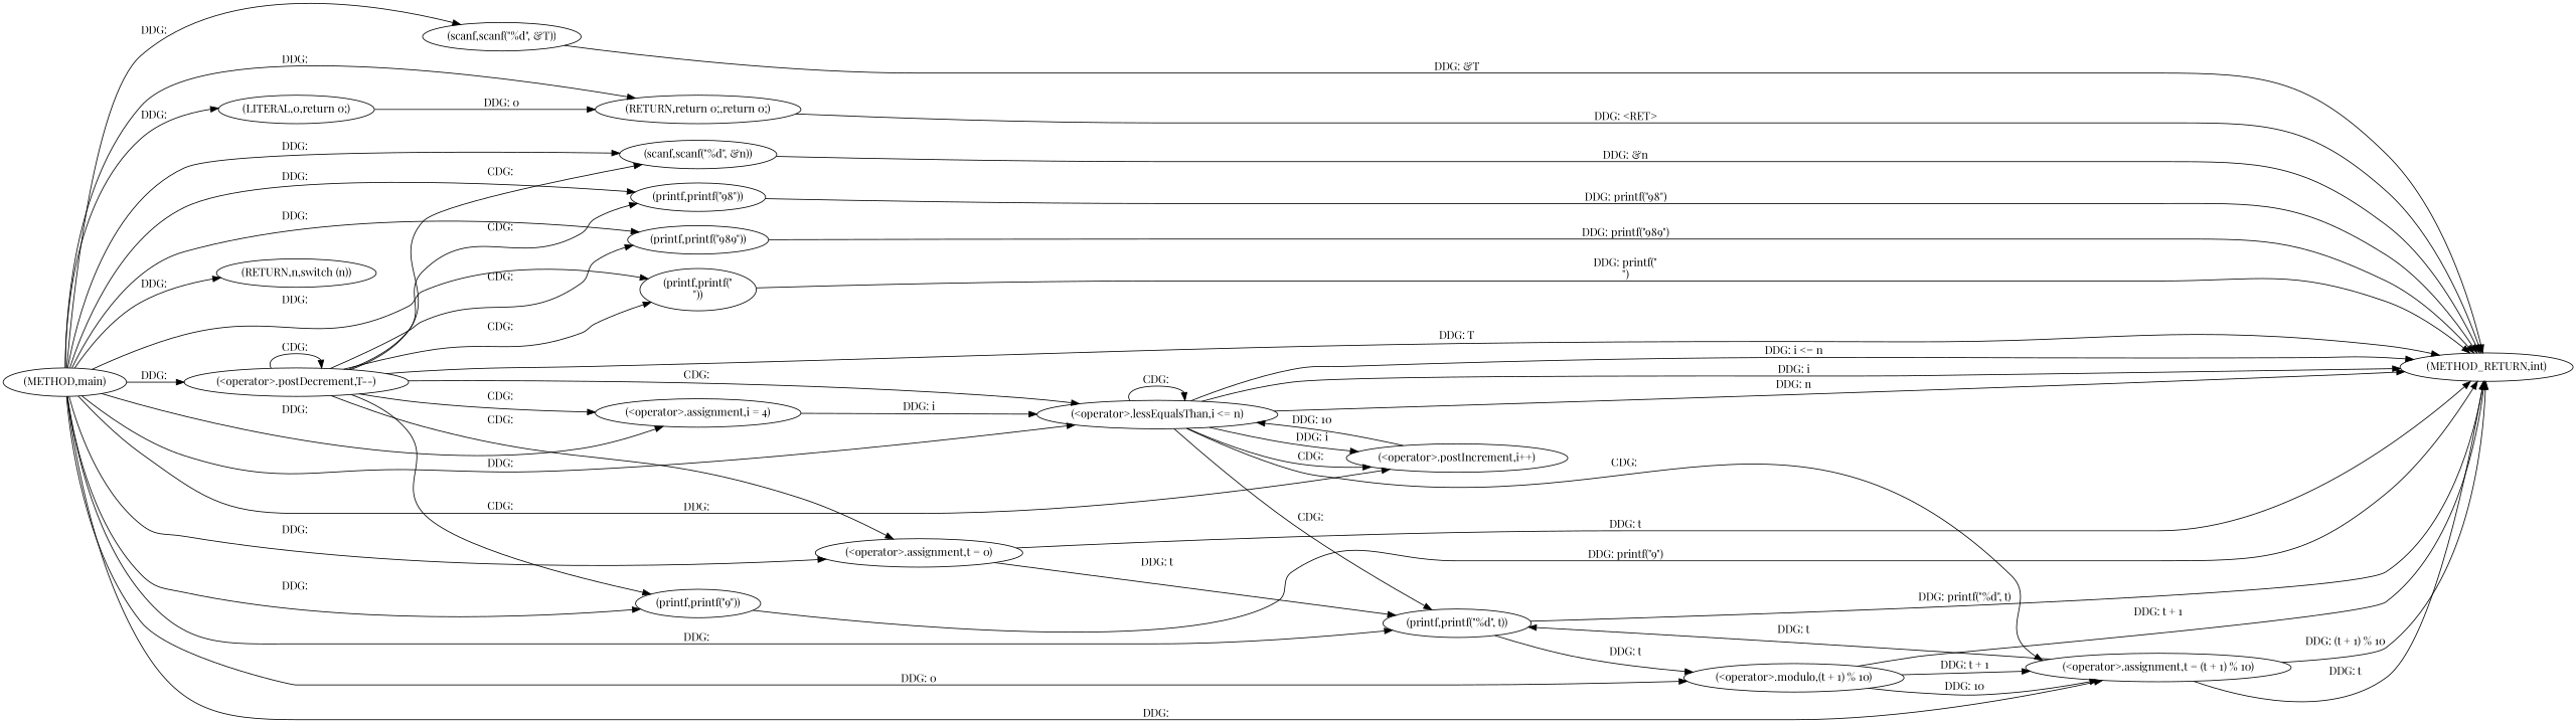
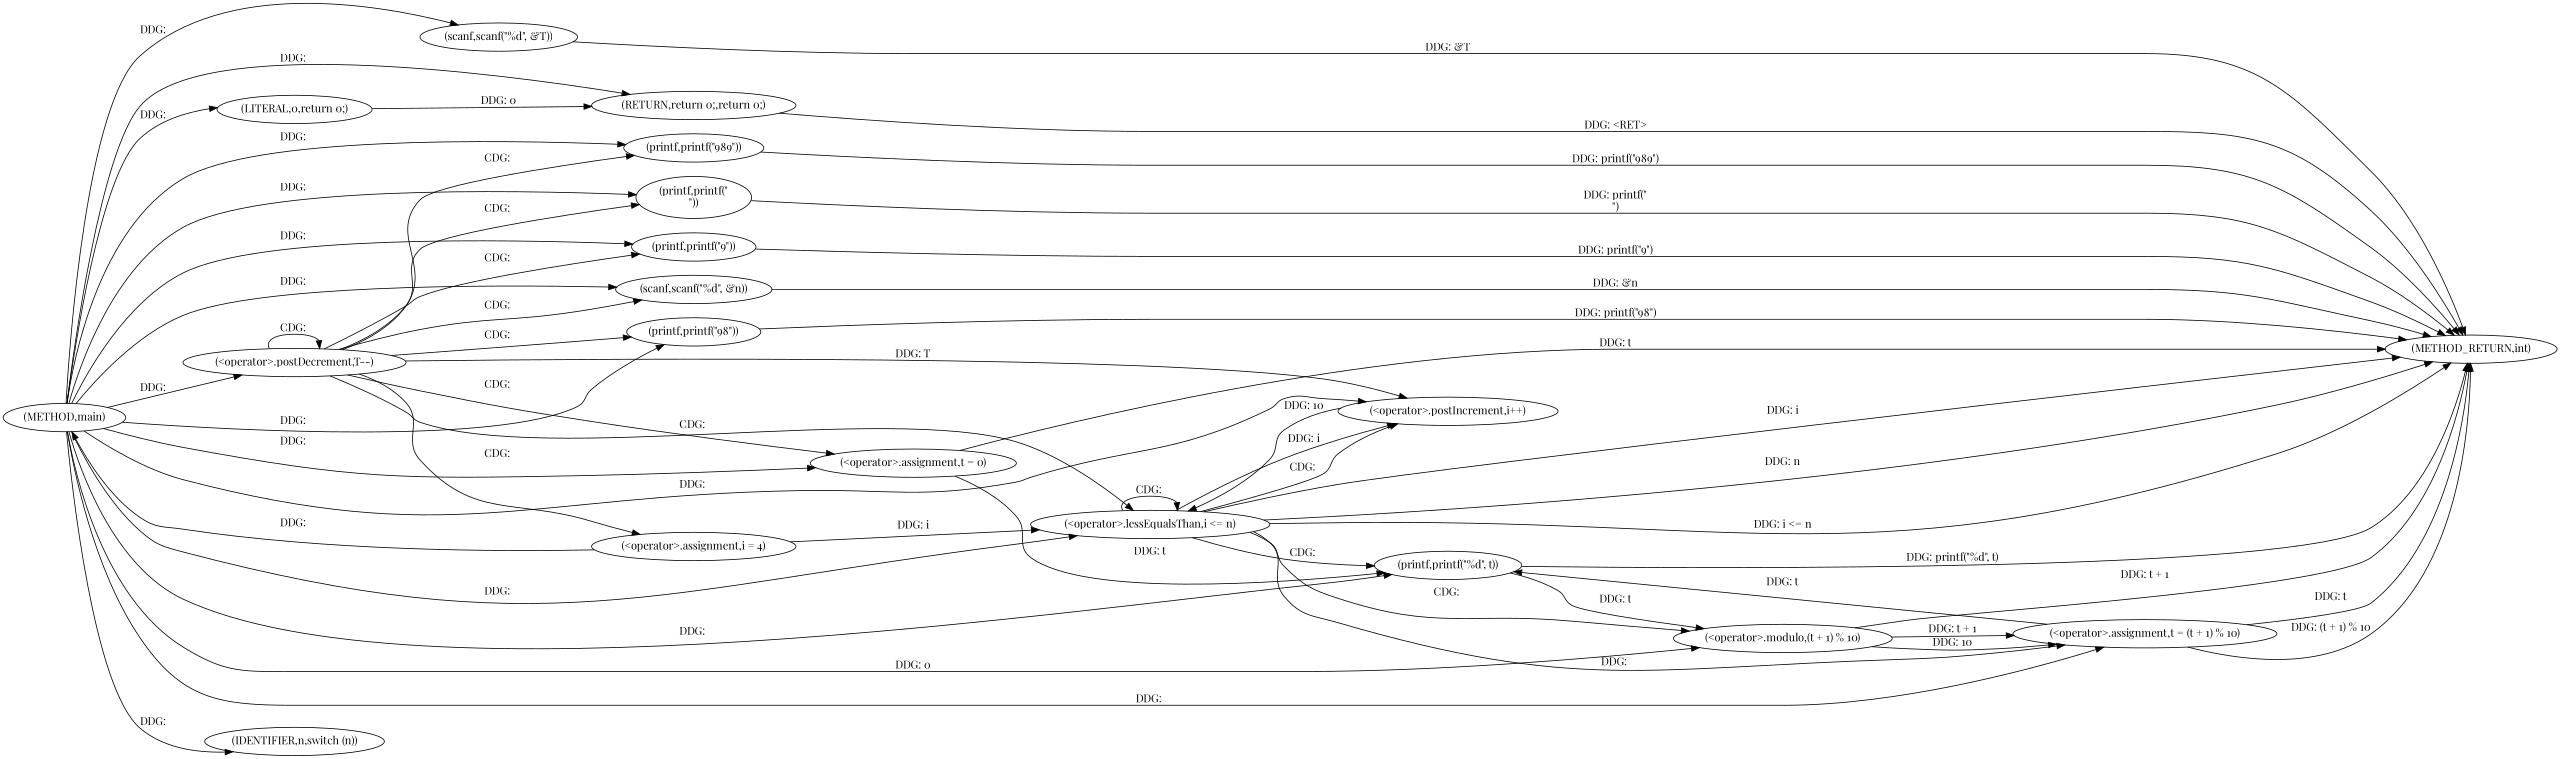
  digraph {
    fontname="Playfair Display"
    rankdir=LR
    node [fontname="Playfair Display"]
    edge [fontname="Playfair Display"]
    n1 [label="(METHOD,main)"]
    n2 [label="(scanf,scanf(\"%d\", &T))"]
    n3 [label="(RETURN,return 0;,return 0;)"]
    n4 [label="(<operator>.postDecrement,T--)"]
    n5 [label="(LITERAL,0,return 0;)"]
    n6 [label="(scanf,scanf(\"%d\", &n))"]
    n7 [label="(printf,printf(\"\n\"))"]
-   n8 [label="(RETURN,n,switch (n))"]
+   n8 [label="(IDENTIFIER,n,switch (n))"]
    n9 [label="(printf,printf(\"9\"))"]
    n10 [label="(printf,printf(\"98\"))"]
    n11 [label="(printf,printf(\"989\"))"]
    n12 [label="(<operator>.assignment,t = 0)"]
    n13 [label="(<operator>.assignment,i = 4)"]
    n14 [label="(<operator>.lessEqualsThan,i <= n)"]
    n15 [label="(<operator>.postIncrement,i++)"]
    n16 [label="(printf,printf(\"%d\", t))"]
    n17 [label="(<operator>.assignment,t = (t + 1) % 10)"]
    n18 [label="(<operator>.modulo,(t + 1) % 10)"]
    n19 [label="(METHOD_RETURN,int)"]
    n1 -> n2 [label="DDG: "]
    n1 -> n3 [label="DDG: "]
    n1 -> n4 [label="DDG: "]
    n1 -> n5 [label="DDG: "]
    n1 -> n6 [label="DDG: "]
    n1 -> n7 [label="DDG: "]
    n1 -> n8 [label="DDG: "]
    n1 -> n9 [label="DDG: "]
    n1 -> n10 [label="DDG: "]
    n1 -> n11 [label="DDG: "]
    n1 -> n12 [label="DDG: "]
-   n1 -> n13 [label="DDG: "]
+   n13 -> n1 [label="DDG: "]
    n1 -> n14 [label="DDG: "]
    n1 -> n15 [label="DDG: "]
    n1 -> n16 [label="DDG: "]
    n1 -> n17 [label="DDG: "]
    n1 -> n18 [label="DDG: 0"]
    n2 -> n19 [label="DDG: &T"]
    n3 -> n19 [label="DDG: <RET>"]
    n4 -> n4 [label="CDG: "]
    n4 -> n6 [label="CDG: "]
    n4 -> n7 [label="CDG: "]
    n4 -> n9 [label="CDG: "]
    n4 -> n10 [label="CDG: "]
    n4 -> n11 [label="CDG: "]
    n4 -> n12 [label="CDG: "]
    n4 -> n13 [label="CDG: "]
    n4 -> n14 [label="CDG: "]
-   n4 -> n19 [label="DDG: T"]
+   n4 -> n15 [label="DDG: T"]
    n5 -> n3 [label="DDG: 0"]
    n6 -> n19 [label="DDG: &n"]
    n7 -> n19 [label="DDG: printf(\"\n\")"]
    n9 -> n19 [label="DDG: printf(\"9\")"]
    n10 -> n19 [label="DDG: printf(\"98\")"]
    n11 -> n19 [label="DDG: printf(\"989\")"]
    n12 -> n16 [label="DDG: t"]
    n12 -> n19 [label="DDG: t"]
    n13 -> n14 [label="DDG: i"]
    n14 -> n14 [label="CDG: "]
    n14 -> n15 [label="DDG: i"]
    n14 -> n15 [label="CDG: "]
    n14 -> n16 [label="CDG: "]
-   n14 -> n17 [label="CDG: "]
+   n14 -> n17 [label="DDG: "]
+   n14 -> n18 [label="CDG: "]
    n14 -> n19 [label="DDG: i"]
    n14 -> n19 [label="DDG: n"]
    n14 -> n19 [label="DDG: i <= n"]
    n15 -> n14 [label="DDG: 10"]
    n16 -> n18 [label="DDG: t"]
    n16 -> n19 [label="DDG: printf(\"%d\", t)"]
    n17 -> n16 [label="DDG: t"]
    n17 -> n19 [label="DDG: t"]
    n17 -> n19 [label="DDG: (t + 1) % 10"]
    n18 -> n17 [label="DDG: 10"]
    n18 -> n17 [label="DDG: t + 1"]
    n18 -> n19 [label="DDG: t + 1"]
  }
